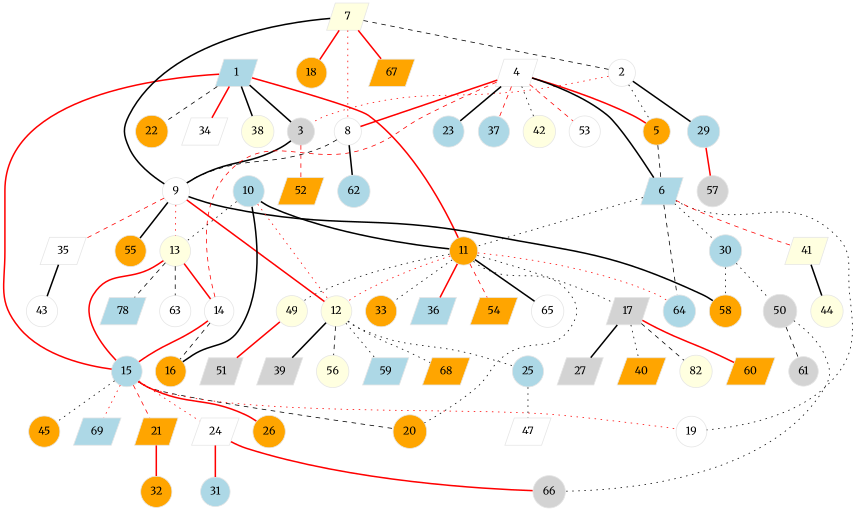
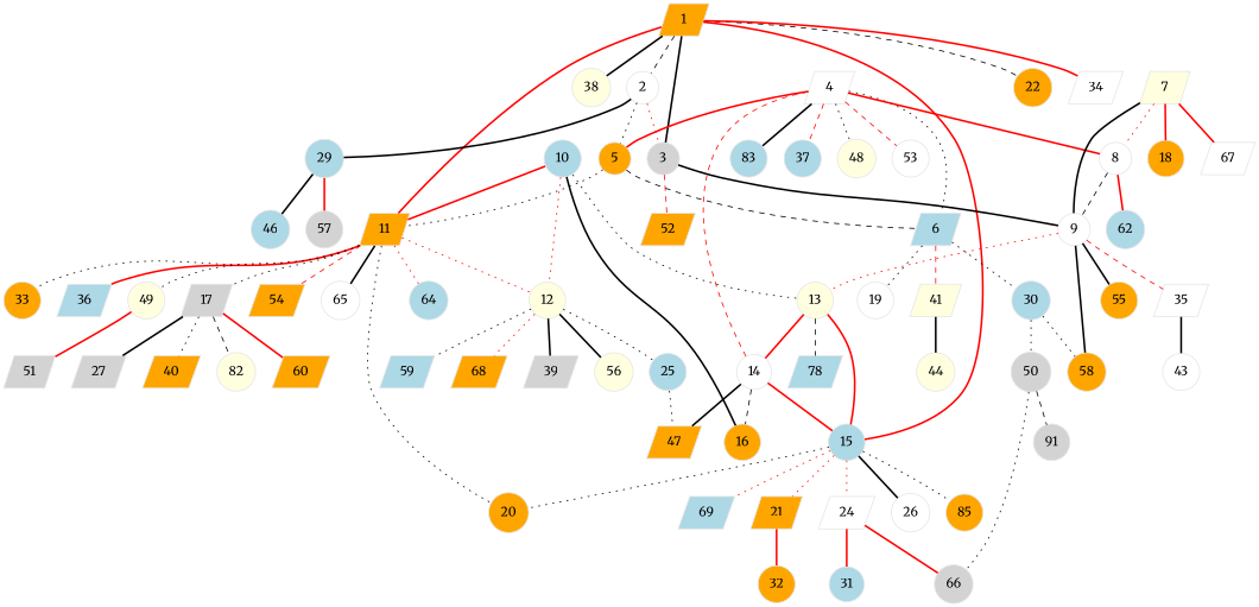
  graph {
    fontname=Merriweather
    node [color=gray90 fillcolor=orange fontname=Merriweather shape=circle style=filled]
    edge [color=black fontname=Merriweather style=bold]
-   1 [fillcolor=lightblue shape=parallelogram]
+   1 [shape=parallelogram]
    2 [fillcolor=white]
    3 [fillcolor=lightgrey]
-   11
+   11 [shape=parallelogram]
    15 [fillcolor=lightblue]
    22
    34 [fillcolor=white shape=parallelogram]
    38 [fillcolor=lightyellow]
    5
    29 [fillcolor=lightblue]
    9 [fillcolor=white]
    52 [shape=parallelogram]
    64 [fillcolor=lightblue]
    12 [fillcolor=lightyellow]
    17 [fillcolor=lightgrey shape=parallelogram]
    20
    33
    36 [fillcolor=lightblue shape=parallelogram]
    49 [fillcolor=lightyellow]
    54 [shape=parallelogram]
    65 [fillcolor=white]
    19 [fillcolor=white]
    21 [shape=parallelogram]
    24 [fillcolor=white shape=parallelogram]
-   26
-   45
+   26 [fillcolor=white]
+   45 [label=85]
    69 [fillcolor=lightblue shape=parallelogram]
    6 [fillcolor=lightblue shape=parallelogram]
+   46 [fillcolor=lightblue]
    57 [fillcolor=lightgrey]
    13 [fillcolor=lightyellow]
    35 [fillcolor=white shape=parallelogram]
    55
    58
    4 [fillcolor=white shape=parallelogram]
    8 [fillcolor=white]
    14 [fillcolor=white]
-   23 [fillcolor=lightblue]
+   23 [fillcolor=lightblue label=83]
    37 [fillcolor=lightblue]
-   48 [fillcolor=lightyellow label=42]
+   48 [fillcolor=lightyellow]
    53 [fillcolor=white]
    30 [fillcolor=lightblue]
    41 [fillcolor=lightyellow shape=parallelogram]
    62 [fillcolor=lightblue]
    16
-   47 [fillcolor=white shape=parallelogram]
+   47 [shape=parallelogram]
    50 [fillcolor=lightgrey]
    44 [fillcolor=lightyellow]
    7 [fillcolor=lightyellow shape=parallelogram]
    18
-   67 [shape=parallelogram]
+   67 [fillcolor=white shape=parallelogram]
    25 [fillcolor=lightblue]
    39 [fillcolor=lightgrey shape=parallelogram]
    56 [fillcolor=lightyellow]
    59 [fillcolor=lightblue shape=parallelogram]
    68 [shape=parallelogram]
    n57 [fillcolor=lightblue label=78 shape=parallelogram]
-   63 [fillcolor=white]
    43 [fillcolor=white]
    10 [fillcolor=lightblue]
    27 [fillcolor=lightgrey shape=parallelogram]
    40 [shape=parallelogram]
    n63 [fillcolor=lightyellow label=82]
    60 [shape=parallelogram]
    51 [fillcolor=lightgrey shape=parallelogram]
    32
    31 [fillcolor=lightblue]
    66 [fillcolor=lightgrey]
-   61 [fillcolor=lightgrey]
-   7 -- 2 [style=dashed]
+   61 [fillcolor=lightgrey label=91]
+   1 -- 2 [style=dashed]
    1 -- 3
    1 -- 11 [color=red]
    1 -- 15 [color=red]
    1 -- 22 [style=dashed]
    1 -- 34 [color=red]
    1 -- 38
    2 -- 3 [color=red style=dotted]
    2 -- 5 [style=dotted]
    2 -- 29
    3 -- 9
    3 -- 52 [color=red style=dashed]
    11 -- 64 [color=red style=dotted]
    11 -- 12 [color=red style=dotted]
    11 -- 17 [style=dotted]
    11 -- 20 [style=dotted]
    11 -- 33 [style=dotted]
    11 -- 36 [color=red]
    11 -- 49 [style=dotted]
    11 -- 54 [color=red style=dashed]
    11 -- 65
-   15 -- 20 [style=dashed]
-   15 -- 19 [color=red style=dotted]
-   15 -- 21 [color=red style=dashed]
+   15 -- 20 [style=dotted]
+   15 -- 21 [color=red style=dotted]
    15 -- 24 [color=red style=dotted]
-   15 -- 26 [color=red]
+   15 -- 26
    15 -- 45 [style=dotted]
    15 -- 69 [color=red style=dotted]
    5 -- 6 [style=dashed]
+   29 -- 46
    29 -- 57 [color=red]
-   9 -- 12 [color=red]
    9 -- 13 [color=red style=dotted]
    9 -- 35 [color=red style=dashed]
    9 -- 55
    9 -- 58
    12 -- 25 [style=dotted]
    12 -- 39
-   12 -- 56 [style=dashed]
+   12 -- 56
    12 -- 59 [style=dotted]
-   12 -- 68 [style=dotted]
+   12 -- 68 [color=red style=dotted]
    17 -- 27
    17 -- 40 [style=dotted]
    17 -- n63 [style=dashed]
    17 -- 60 [color=red]
    49 -- 51 [color=red]
    21 -- 32 [color=red]
    24 -- 31 [color=red]
    24 -- 66 [color=red]
-   6 -- 11 [style=dotted]
-   6 -- 64 [style=dashed]
+   5 -- 11 [style=dotted]
    6 -- 19 [style=dotted]
    6 -- 30 [style=dotted]
    6 -- 41 [color=red style=dashed]
    13 -- 15 [color=red]
    13 -- 14 [color=red]
    13 -- n57 [style=dashed]
-   13 -- 63 [style=dashed]
    35 -- 43
    4 -- 5 [color=red]
-   4 -- 6
+   4 -- 6 [style=dotted]
    4 -- 8 [color=red]
    4 -- 14 [color=red style=dashed]
    4 -- 23
    4 -- 37 [color=red style=dashed]
    4 -- 48 [style=dotted]
    4 -- 53 [color=red style=dashed]
    8 -- 9 [style=dashed]
-   8 -- 62
+   8 -- 62 [color=red]
    14 -- 15 [color=red]
    14 -- 16 [style=dashed]
+   14 -- 47
    30 -- 58 [style=dotted]
    30 -- 50 [style=dotted]
    41 -- 44
    50 -- 66 [style=dotted]
    50 -- 61 [style=dashed]
    7 -- 9
    7 -- 8 [color=red style=dotted]
    7 -- 18 [color=red]
    7 -- 67 [color=red]
    25 -- 47 [style=dotted]
-   10 -- 11
+   10 -- 11 [color=red]
    10 -- 12 [color=red style=dotted]
    10 -- 13 [style=dotted]
    10 -- 16
  }
